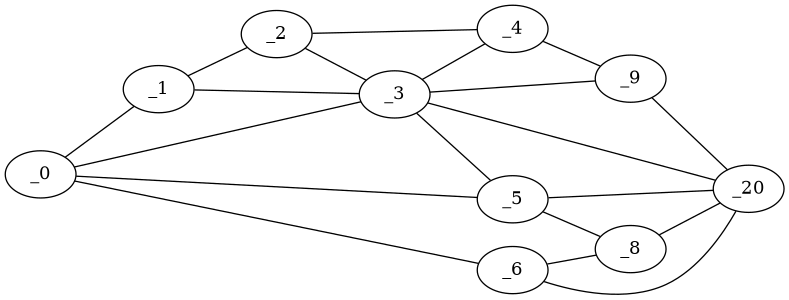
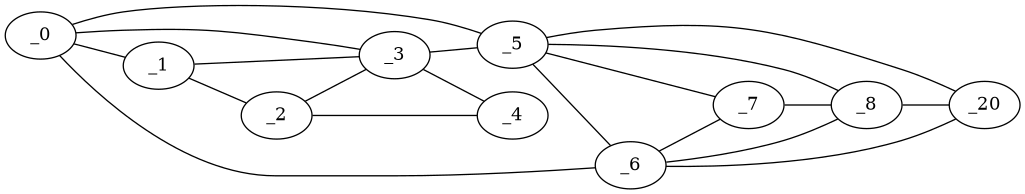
  graph {
    rankdir=LR
    node [y=9]
    edge [valence=2]
    _0 [x=12 y=115]
    _1 [x=13 y=72]
    _3 [x=64 y=58]
    _5 [x=98 y=81]
    _6 [x=109 y=125]
    _2 [x=23 y=57]
    _4 [x=67]
-   _9 [x=115]
    n9 [label=_20 x=118 y=66]
+   _7 [x=112 y=77]
    _8 [x=114 y=73]
    _0 -- _1 [valence=1]
    _0 -- _3
    _0 -- _5
    _0 -- _6 [valence=1]
    _1 -- _3
    _1 -- _2 [valence=1]
    _3 -- _5
    _3 -- _4
-   _3 -- _9
-   _3 -- n9
+   _5 -- _6
    _5 -- n9
+   _5 -- _7 [valence=1]
    _5 -- _8 [valence=1]
    _6 -- n9 [valence=1]
+   _6 -- _7
    _6 -- _8 [valence=1]
    _2 -- _3 [valence=1]
    _2 -- _4 [valence=1]
-   _4 -- _9 [valence=1]
-   _9 -- n9 [valence=1]
+   _7 -- _8
    _8 -- n9
  }
